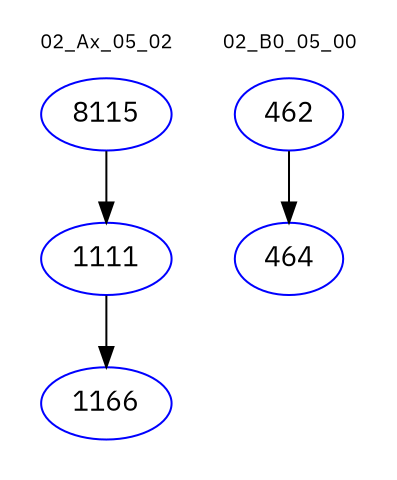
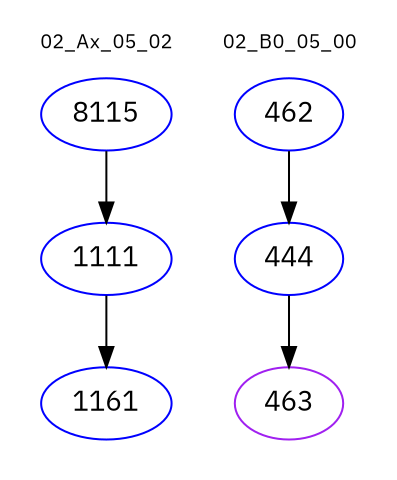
  digraph {
    fontname="IBM Plex Sans"
    node [color=blue fontname="IBM Plex Sans"]
    edge [color=black fontname="IBM Plex Sans"]
    n1 [label=8115]
    n2 [label=1111]
-   n3 [label=1166]
+   n3 [label=1161]
    n4 [label=462]
-   n5 [label=464]
+   n5 [label=444]
+   n6 [color=purple label=463]
    subgraph cluster_1 {
      color=white
      fontsize=10
      label="02_Ax_05_02"
      n1
      n2
      n3
    }
    subgraph cluster_2 {
      color=white
      fontsize=10
      label="02_B0_05_00"
      n4
      n5
+     n6
    }
    n1 -> n2
    n2 -> n3
    n4 -> n5
+   n5 -> n6
  }
